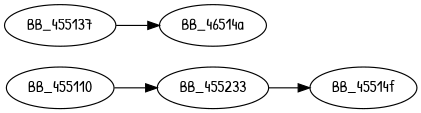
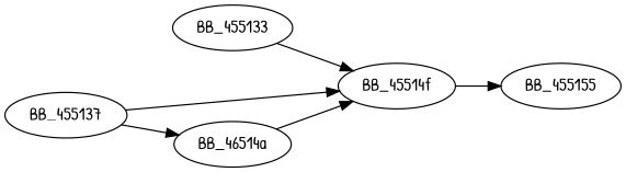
  digraph {
    fontname="Patrick Hand"
    rankdir=LR
    node [fontname="Patrick Hand"]
    edge [fontname="Patrick Hand"]
-   BB_455110
-   BB_455133 [label=BB_455233]
+   BB_455133
    BB_45514f
    n4 [label=BB_46514a]
    BB_455137
-   BB_455110 -> BB_455133
+   BB_455155
    BB_455133 -> BB_45514f
+   BB_45514f -> BB_455155
+   n4 -> BB_45514f
+   BB_455137 -> BB_45514f
    BB_455137 -> n4
  }
